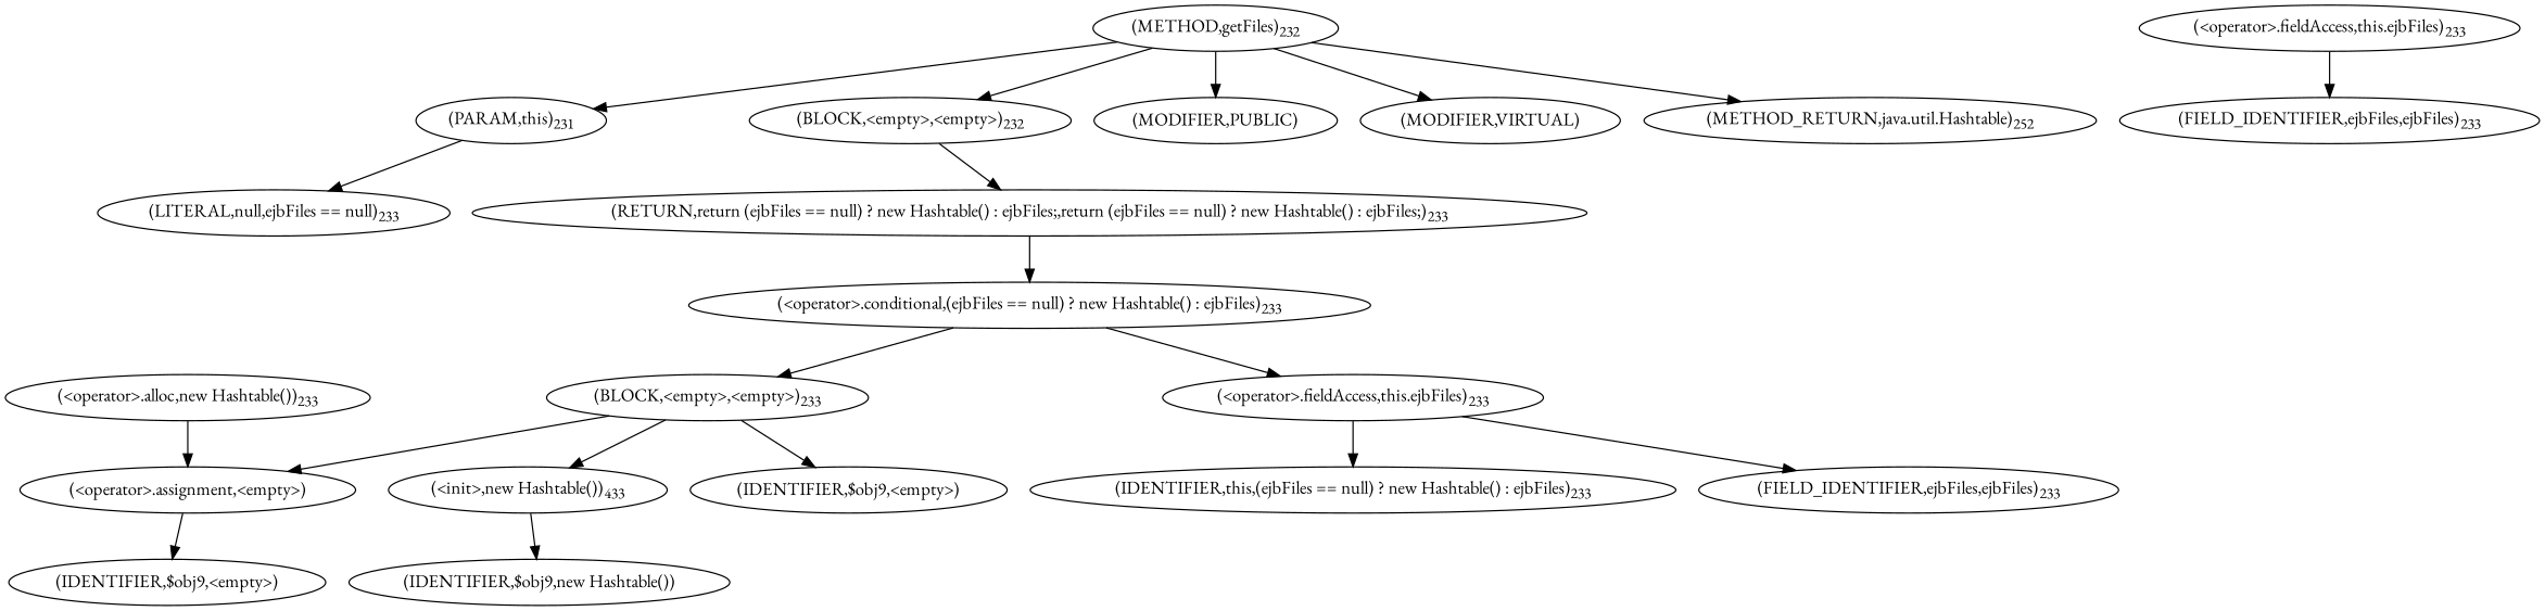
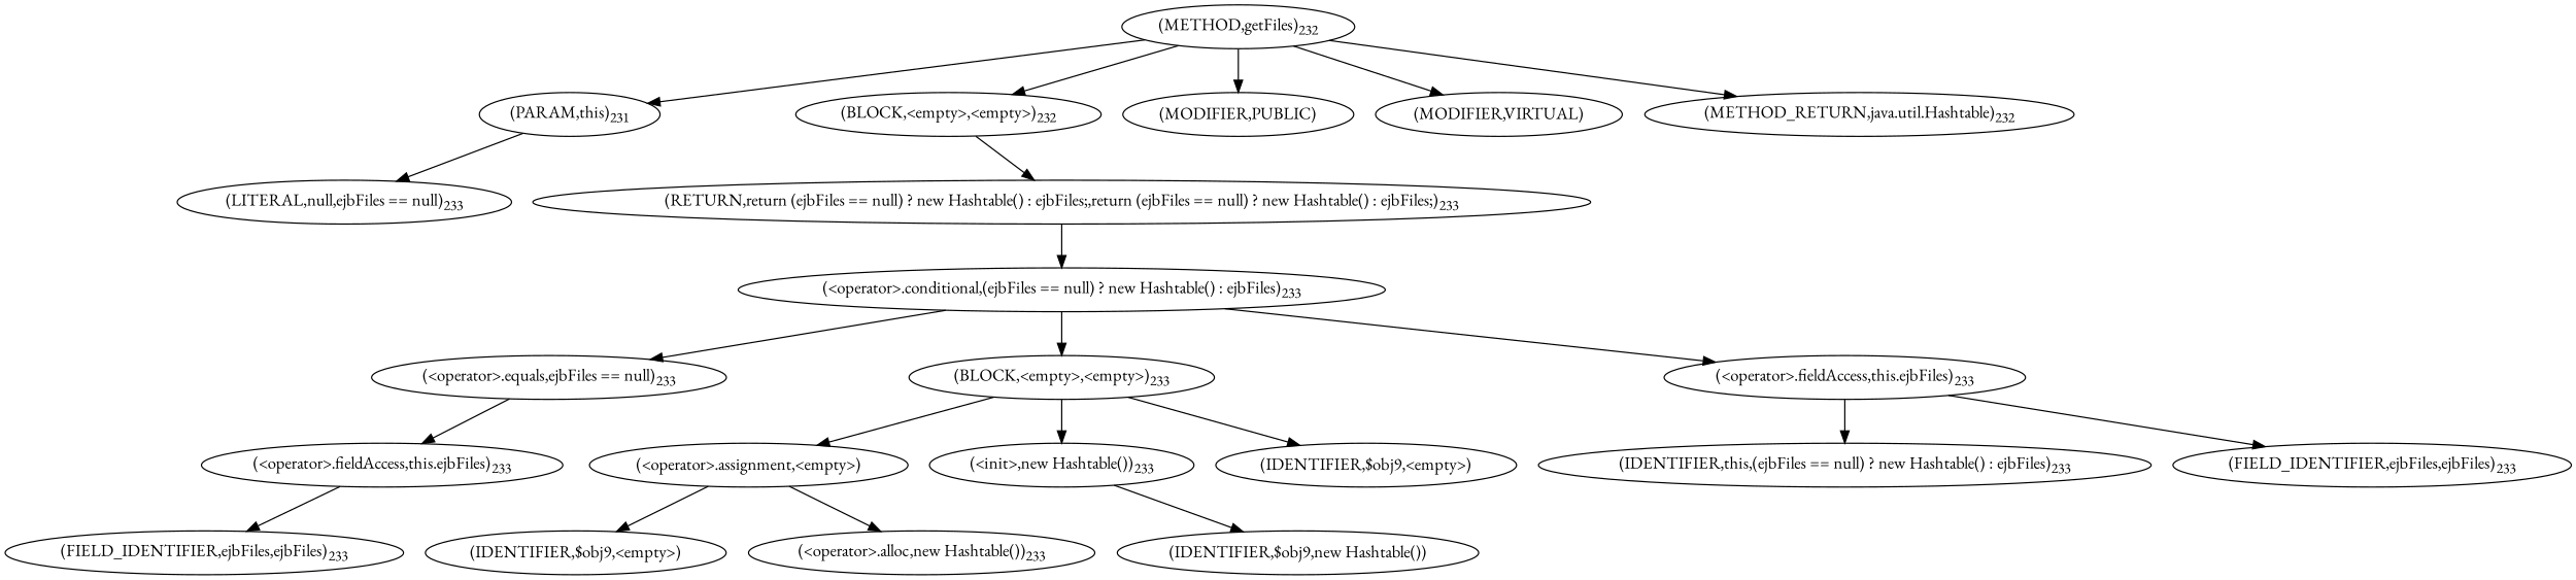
  digraph {
    fontname="EB Garamond"
    node [fontname="EB Garamond"]
    edge [fontname="EB Garamond"]
    n1 [label=<(METHOD,getFiles)<SUB>232</SUB>>]
    n2 [label=<(PARAM,this)<SUB>231</SUB>>]
    n3 [label=<(BLOCK,&lt;empty&gt;,&lt;empty&gt;)<SUB>232</SUB>>]
    n4 [label=<(MODIFIER,PUBLIC)>]
    n5 [label=<(MODIFIER,VIRTUAL)>]
-   n6 [label=<(METHOD_RETURN,java.util.Hashtable)<SUB>252</SUB>>]
+   n6 [label=<(METHOD_RETURN,java.util.Hashtable)<SUB>232</SUB>>]
    n7 [label=<(LITERAL,null,ejbFiles == null)<SUB>233</SUB>>]
    n8 [label=<(RETURN,return (ejbFiles == null) ? new Hashtable() : ejbFiles;,return (ejbFiles == null) ? new Hashtable() : ejbFiles;)<SUB>233</SUB>>]
    n9 [label=<(&lt;operator&gt;.conditional,(ejbFiles == null) ? new Hashtable() : ejbFiles)<SUB>233</SUB>>]
+   n10 [label=<(&lt;operator&gt;.equals,ejbFiles == null)<SUB>233</SUB>>]
    n11 [label=<(BLOCK,&lt;empty&gt;,&lt;empty&gt;)<SUB>233</SUB>>]
    n12 [label=<(&lt;operator&gt;.fieldAccess,this.ejbFiles)<SUB>233</SUB>>]
    n13 [label=<(&lt;operator&gt;.fieldAccess,this.ejbFiles)<SUB>233</SUB>>]
    n14 [label=<(&lt;operator&gt;.assignment,&lt;empty&gt;)>]
-   n15 [label=<(&lt;init&gt;,new Hashtable())<SUB>433</SUB>>]
+   n15 [label=<(&lt;init&gt;,new Hashtable())<SUB>233</SUB>>]
    n16 [label=<(IDENTIFIER,$obj9,&lt;empty&gt;)>]
    n17 [label=<(IDENTIFIER,this,(ejbFiles == null) ? new Hashtable() : ejbFiles)<SUB>233</SUB>>]
    n18 [label=<(FIELD_IDENTIFIER,ejbFiles,ejbFiles)<SUB>233</SUB>>]
    n19 [label=<(FIELD_IDENTIFIER,ejbFiles,ejbFiles)<SUB>233</SUB>>]
    n20 [label=<(IDENTIFIER,$obj9,&lt;empty&gt;)>]
    n21 [label=<(&lt;operator&gt;.alloc,new Hashtable())<SUB>233</SUB>>]
    n22 [label=<(IDENTIFIER,$obj9,new Hashtable())>]
    n1 -> n2
    n1 -> n3
    n1 -> n4
    n1 -> n5
    n1 -> n6
    n2 -> n7
    n3 -> n8
    n8 -> n9
+   n9 -> n10
    n9 -> n11
    n9 -> n12
+   n10 -> n13
    n11 -> n14
    n11 -> n15
    n11 -> n16
    n12 -> n17
    n12 -> n18
    n13 -> n19
    n14 -> n20
-   n21 -> n14
+   n14 -> n21
    n15 -> n22
  }
